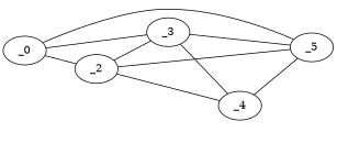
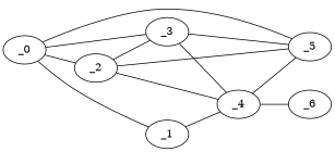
  graph {
    rankdir=LR
    edge [valence=1]
    _0 [x=36 y=27]
+   _1 [x=41 y=22]
    _2 [x=50 y=21]
    _3 [x=57 y=48]
    _4 [x=67 y=14]
    _5 [x=69 y=29]
+   _6 [x=86 y=16]
+   _0 -- _1
    _0 -- _2
    _0 -- _3
+   _1 -- _4
    _2 -- _3 [valence=2]
    _2 -- _4 [valence=2]
    _2 -- _5 [valence=2]
    _3 -- _4
    _3 -- _5
    _4 -- _5
+   _4 -- _6
    _5 -- _0 [valence=2]
  }
